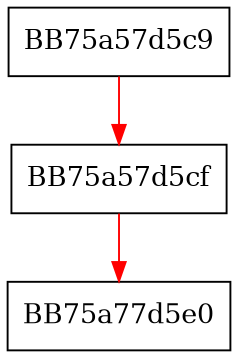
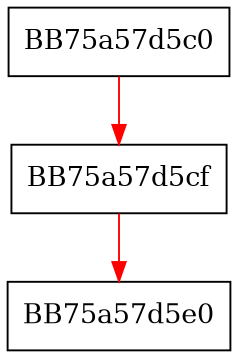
  digraph {
    splines=ortho
    node [shape=box]
    edge [color=red]
-   BB75a57d5c0 [label=BB75a57d5c9]
+   BB75a57d5c0
    BB75a57d5cf
-   BB75a57d5e0 [label=BB75a77d5e0]
+   BB75a57d5e0
    BB75a57d5c0 -> BB75a57d5cf
    BB75a57d5cf -> BB75a57d5e0
  }
